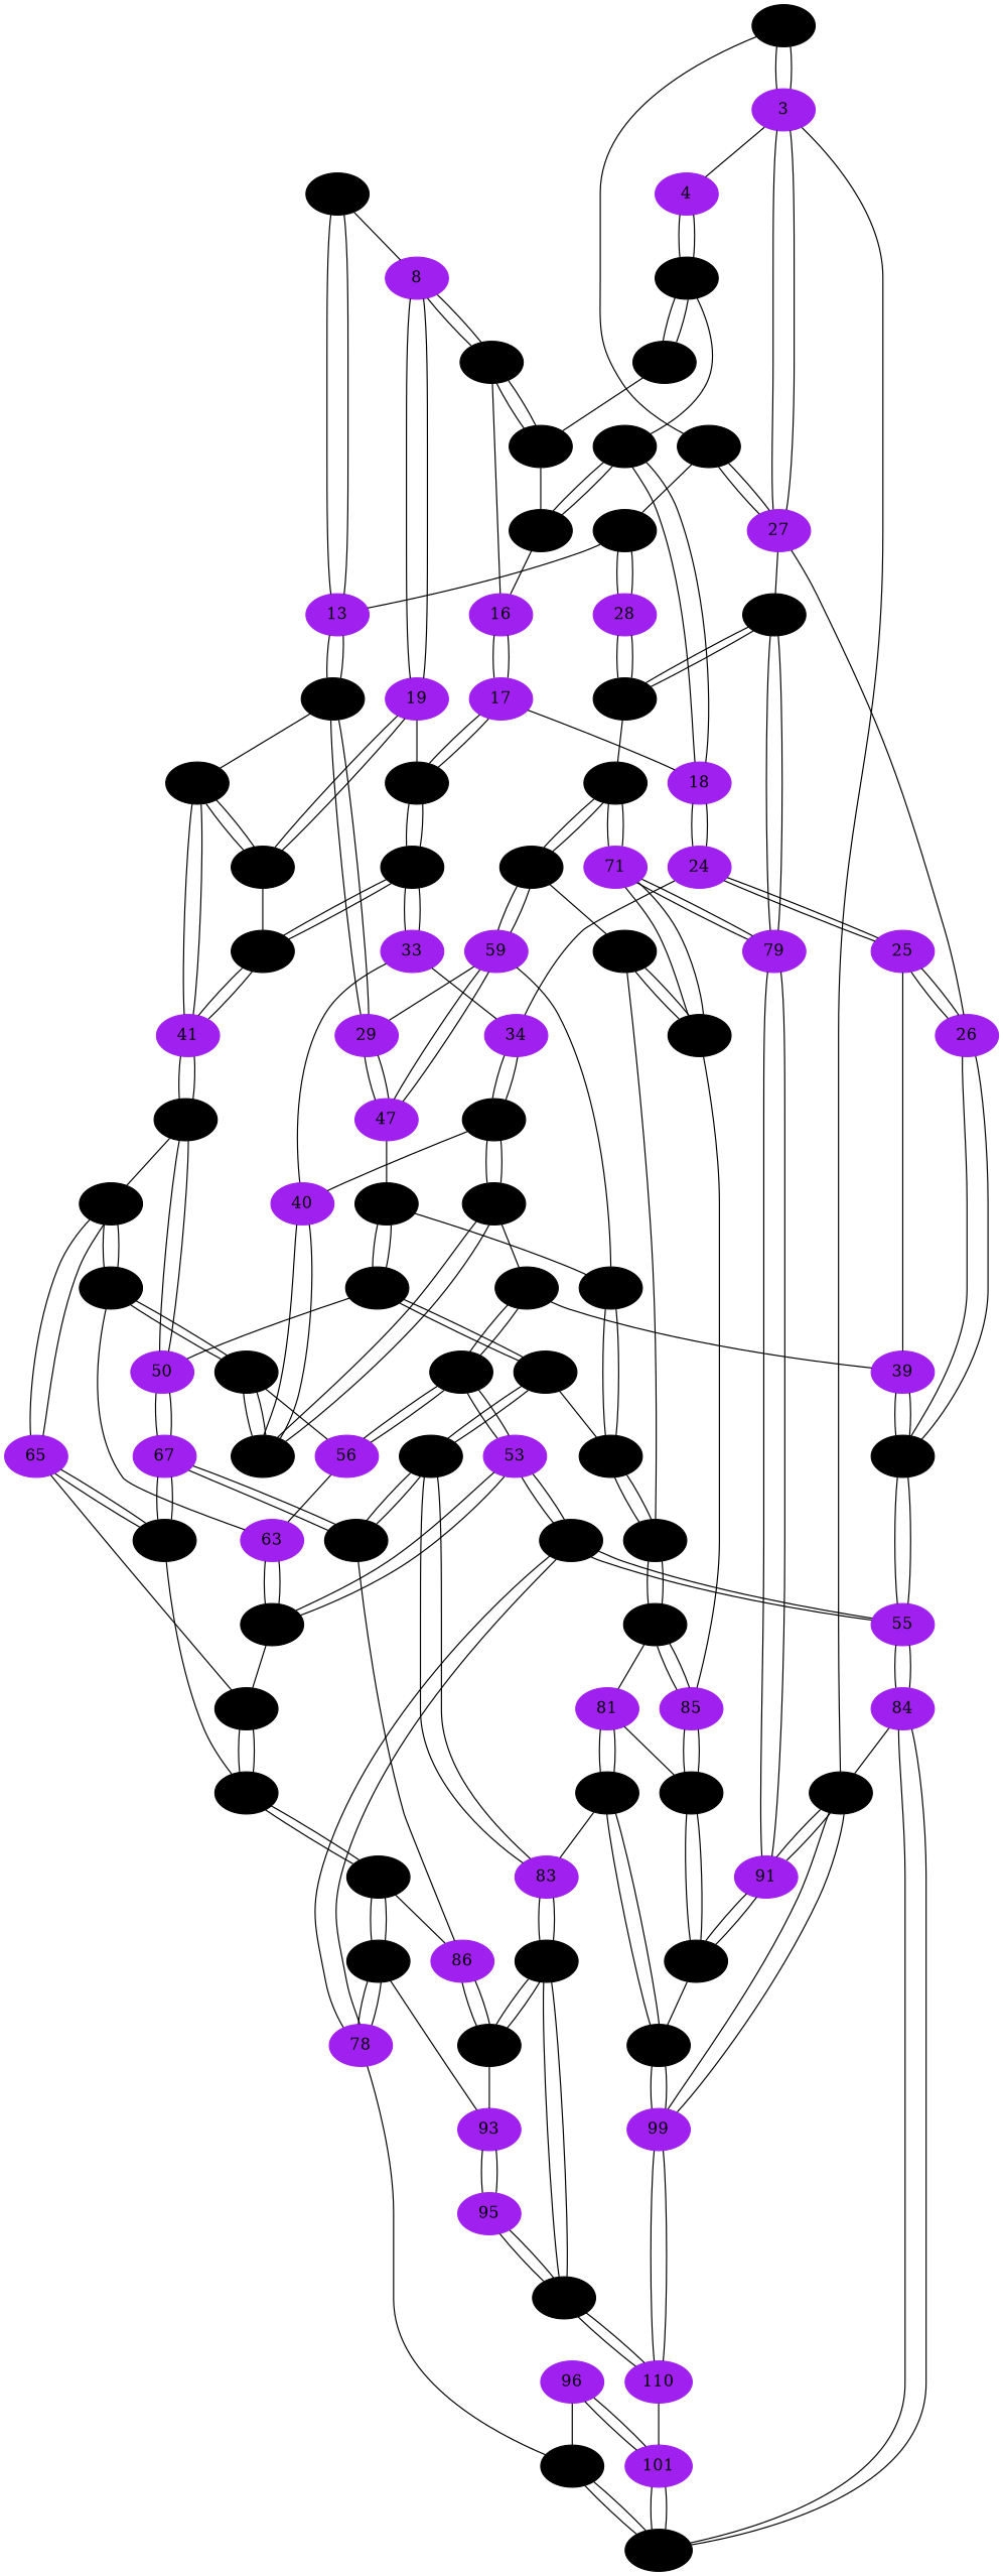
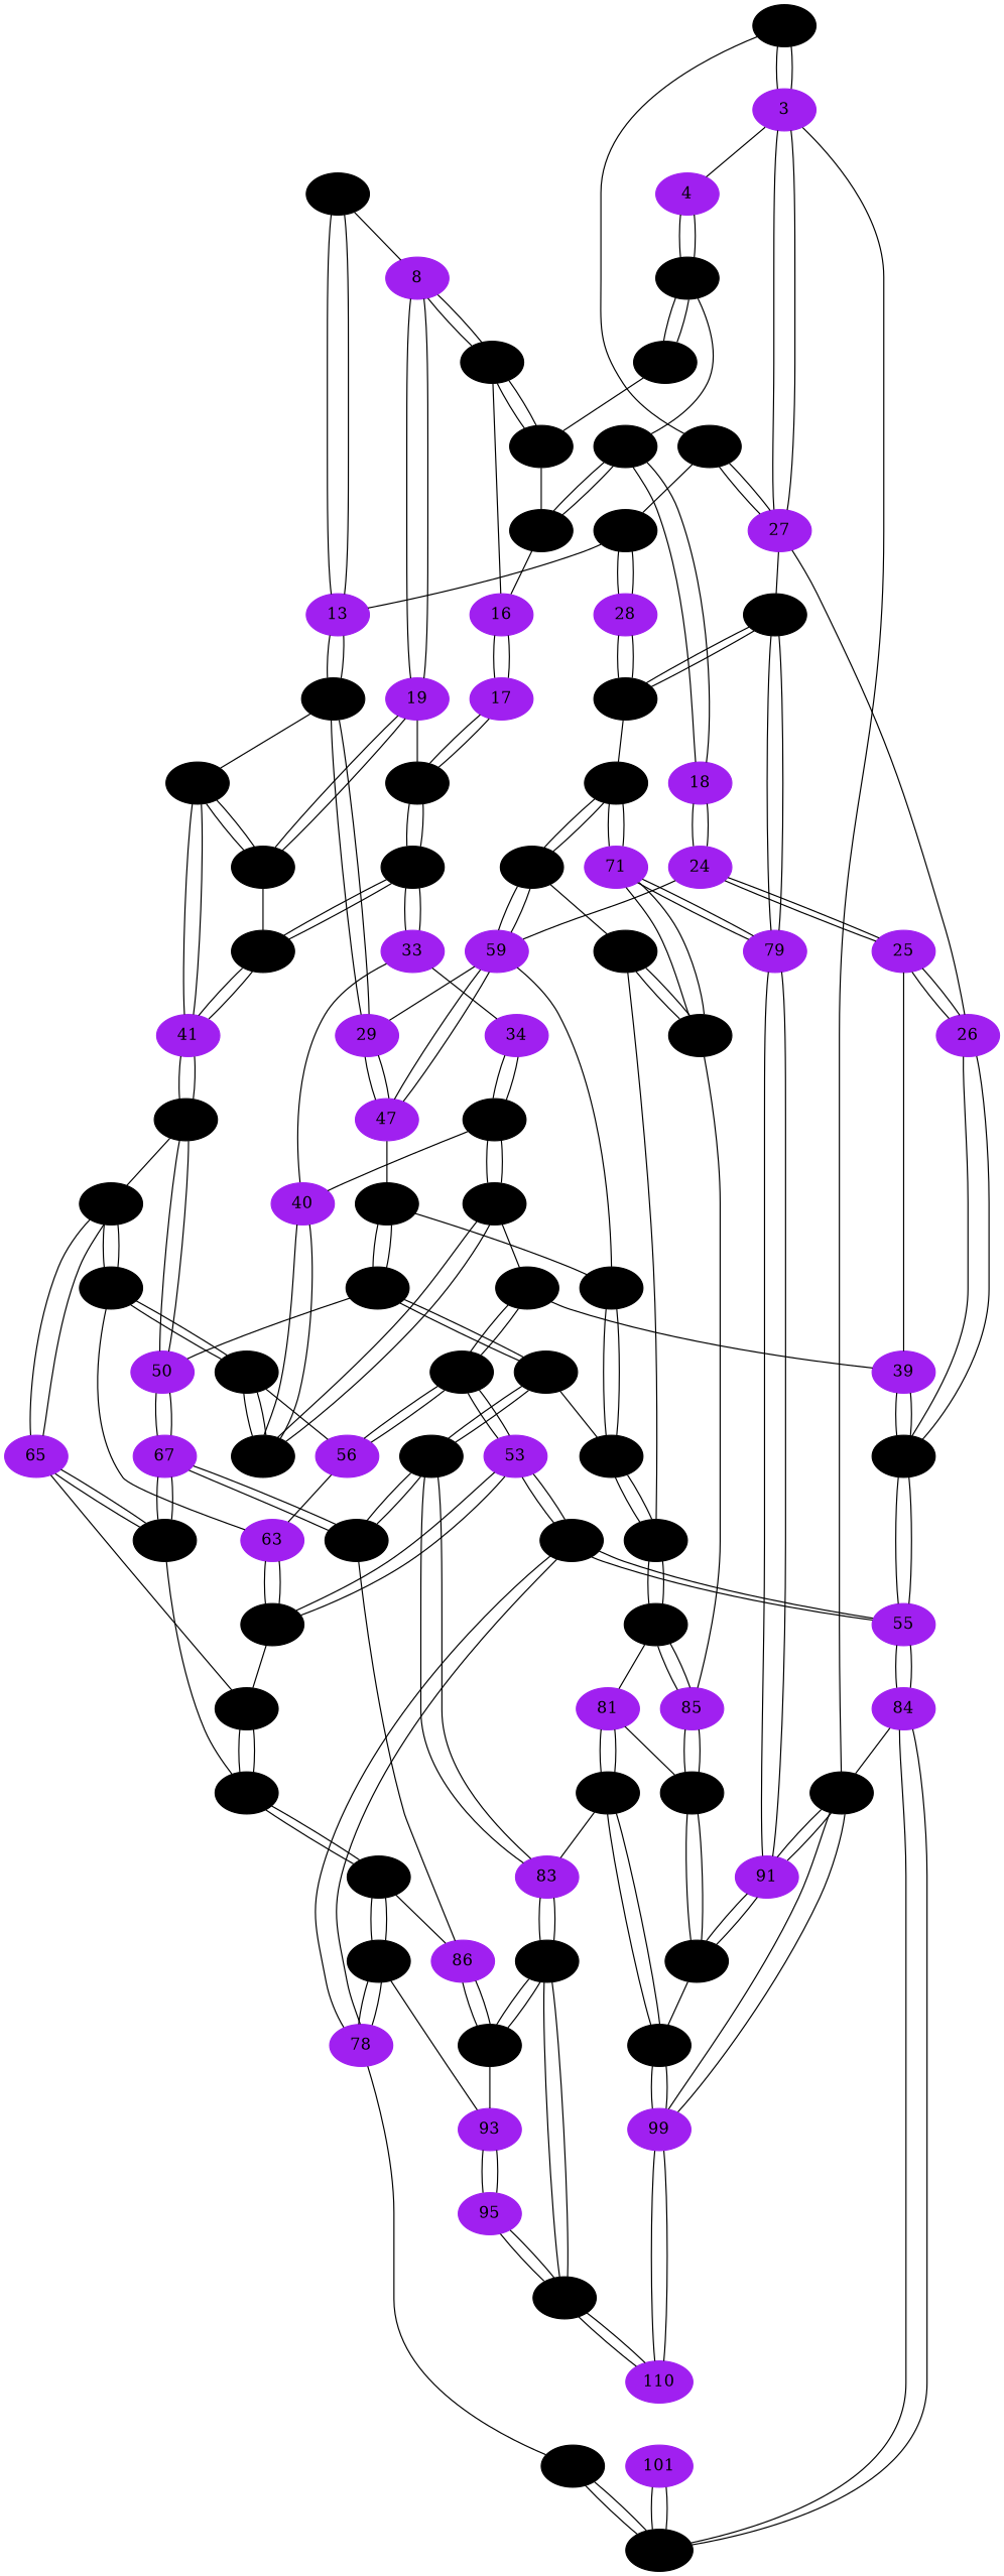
  graph {
    node [color=black style=filled]
    3 [color=purple]
    2
    11
    8 [color=purple]
    7
    13 [color=purple]
    4 [color=purple]
    27 [color=purple]
    90
    12
    5
    26 [color=purple]
    30
    91 [color=purple]
    99 [color=purple]
    6
    14
    51
    84 [color=purple]
    102
    10
    15
    18 [color=purple]
    9
    19 [color=purple]
    21
    16 [color=purple]
    20
    23
    17 [color=purple]
    28 [color=purple]
    31
    22
    29 [color=purple]
    24 [color=purple]
    32
    25 [color=purple]
    34 [color=purple]
    35
    33 [color=purple]
    41 [color=purple]
    47 [color=purple]
    42
    39 [color=purple]
    36
    55 [color=purple]
    79 [color=purple]
    57
    48
    59 [color=purple]
    58
    71 [color=purple]
    40 [color=purple]
    46
    37
    38
    52
    56 [color=purple]
    53 [color=purple]
    43
    50 [color=purple]
    44
    65 [color=purple]
    67 [color=purple]
    45
    63 [color=purple]
    66
    68
    64
    49
    60
    61
    62
    73
    74
    54
    78 [color=purple]
    97
    69
    72
    70
    83 [color=purple]
    80
    75
    76
    86 [color=purple]
    85 [color=purple]
    81 [color=purple]
    89
    87
    88
    77
    93 [color=purple]
    95 [color=purple]
    92
    82
    94
    98
    n99 [color=purple label=110]
-   96 [color=purple]
    101 [color=purple]
    3 -- 4
    3 -- 27
    3 -- 27
    3 -- 90
    2 -- 3
    2 -- 3
    2 -- 11
    11 -- 27
    11 -- 27
    11 -- 12
    8 -- 9
    8 -- 9
    8 -- 19
    8 -- 19
    7 -- 8
    7 -- 13
    7 -- 13
    13 -- 21
    13 -- 21
    4 -- 5
    4 -- 5
    27 -- 26
    27 -- 30
    90 -- 91
    90 -- 91
    90 -- 99
    90 -- 99
    12 -- 13
    12 -- 28
    12 -- 28
    5 -- 6
    5 -- 6
    5 -- 14
    26 -- 51
    26 -- 51
    30 -- 31
    30 -- 31
    30 -- 79
    30 -- 79
    91 -- 92
    91 -- 92
    99 -- n99
    99 -- n99
    6 -- 10
    14 -- 15
    14 -- 15
    14 -- 18
    14 -- 18
    51 -- 55
    51 -- 55
    84 -- 90
    84 -- 102
    84 -- 102
    10 -- 15
    15 -- 16
    18 -- 24
    18 -- 24
    9 -- 10
    9 -- 10
    9 -- 16
    19 -- 20
    19 -- 23
    19 -- 23
    21 -- 22
    21 -- 29
    21 -- 29
    16 -- 17
    16 -- 17
    20 -- 32
    20 -- 32
    23 -- 35
-   17 -- 18
    17 -- 20
    17 -- 20
    28 -- 31
    28 -- 31
    31 -- 57
    22 -- 23
    22 -- 23
    22 -- 41
    22 -- 41
    29 -- 47
    29 -- 47
    24 -- 25
    24 -- 25
-   24 -- 34
+   24 -- 59
    32 -- 35
    32 -- 35
    32 -- 33
    32 -- 33
    25 -- 26
    25 -- 26
    25 -- 39
    34 -- 36
    34 -- 36
    35 -- 41
    35 -- 41
    33 -- 34
    33 -- 40
    41 -- 42
    41 -- 42
    47 -- 48
    47 -- 59
    47 -- 59
    42 -- 43
    42 -- 50
    42 -- 50
    39 -- 51
    39 -- 51
    36 -- 40
    36 -- 37
    36 -- 37
    55 -- 84
    55 -- 84
    79 -- 91
    79 -- 91
    57 -- 58
    57 -- 58
    57 -- 71
    57 -- 71
    48 -- 49
    48 -- 49
    48 -- 60
    59 -- 29
    59 -- 60
    58 -- 59
    58 -- 59
    58 -- 69
    71 -- 79
    71 -- 79
    71 -- 72
    71 -- 72
    40 -- 46
    40 -- 46
    37 -- 46
    37 -- 46
    37 -- 38
    38 -- 39
    38 -- 52
    38 -- 52
    52 -- 56
    52 -- 56
    52 -- 53
    52 -- 53
    56 -- 63
    53 -- 64
    53 -- 64
    53 -- 54
    53 -- 54
    43 -- 44
    43 -- 44
    43 -- 65
    43 -- 65
    50 -- 67
    50 -- 67
    44 -- 45
    44 -- 45
    44 -- 63
    65 -- 66
    65 -- 68
    65 -- 68
    67 -- 68
    67 -- 68
    67 -- 74
    67 -- 74
    45 -- 46
    45 -- 46
    45 -- 56
    63 -- 64
    63 -- 64
    66 -- 75
    66 -- 75
    68 -- 75
    64 -- 66
    49 -- 50
    49 -- 61
    49 -- 61
    60 -- 62
    60 -- 62
    61 -- 62
    61 -- 73
    61 -- 73
    62 -- 70
    62 -- 70
    73 -- 74
    73 -- 74
    73 -- 83
    73 -- 83
    74 -- 86
    54 -- 55
    54 -- 55
    54 -- 78
    54 -- 78
    78 -- 97
    97 -- 102
    97 -- 102
    69 -- 72
    69 -- 72
    69 -- 70
    72 -- 85
    70 -- 80
    70 -- 80
    83 -- 87
    83 -- 87
    80 -- 85
    80 -- 85
    80 -- 81
    75 -- 76
    75 -- 76
    76 -- 86
    76 -- 77
    76 -- 77
    86 -- 88
    86 -- 88
    85 -- 89
    85 -- 89
    81 -- 89
    81 -- 82
    81 -- 82
    89 -- 92
    89 -- 92
    87 -- 88
    87 -- 88
    87 -- 98
    87 -- 98
    88 -- 93
    77 -- 78
    77 -- 78
    77 -- 93
    93 -- 95
    93 -- 95
    95 -- 98
    95 -- 98
    92 -- 94
    82 -- 83
    82 -- 94
    82 -- 94
    94 -- 99
    94 -- 99
    98 -- n99
    98 -- n99
-   n99 -- 101
-   96 -- 97
-   96 -- 101
-   96 -- 101
    101 -- 102
    101 -- 102
  }
